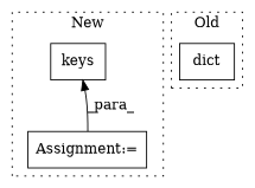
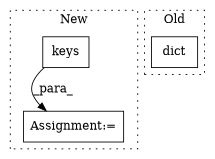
  digraph {
    node [a=32 shape=box]
    n1 [l=6 label=keys s=11007]
    n2 [a=7 l=77 label="Assignment:=" s=10994]
    n3 [l="5,1" label=dict s="11098,11108"]
    subgraph cluster_1 {
      label=New
      style=dotted
      n1
      n2
    }
    subgraph cluster_2 {
      label=Old
      style=dotted
      n3
    }
-   n2 -> n1 [label=_para_]
+   n1 -> n2 [label=_para_]
  }
